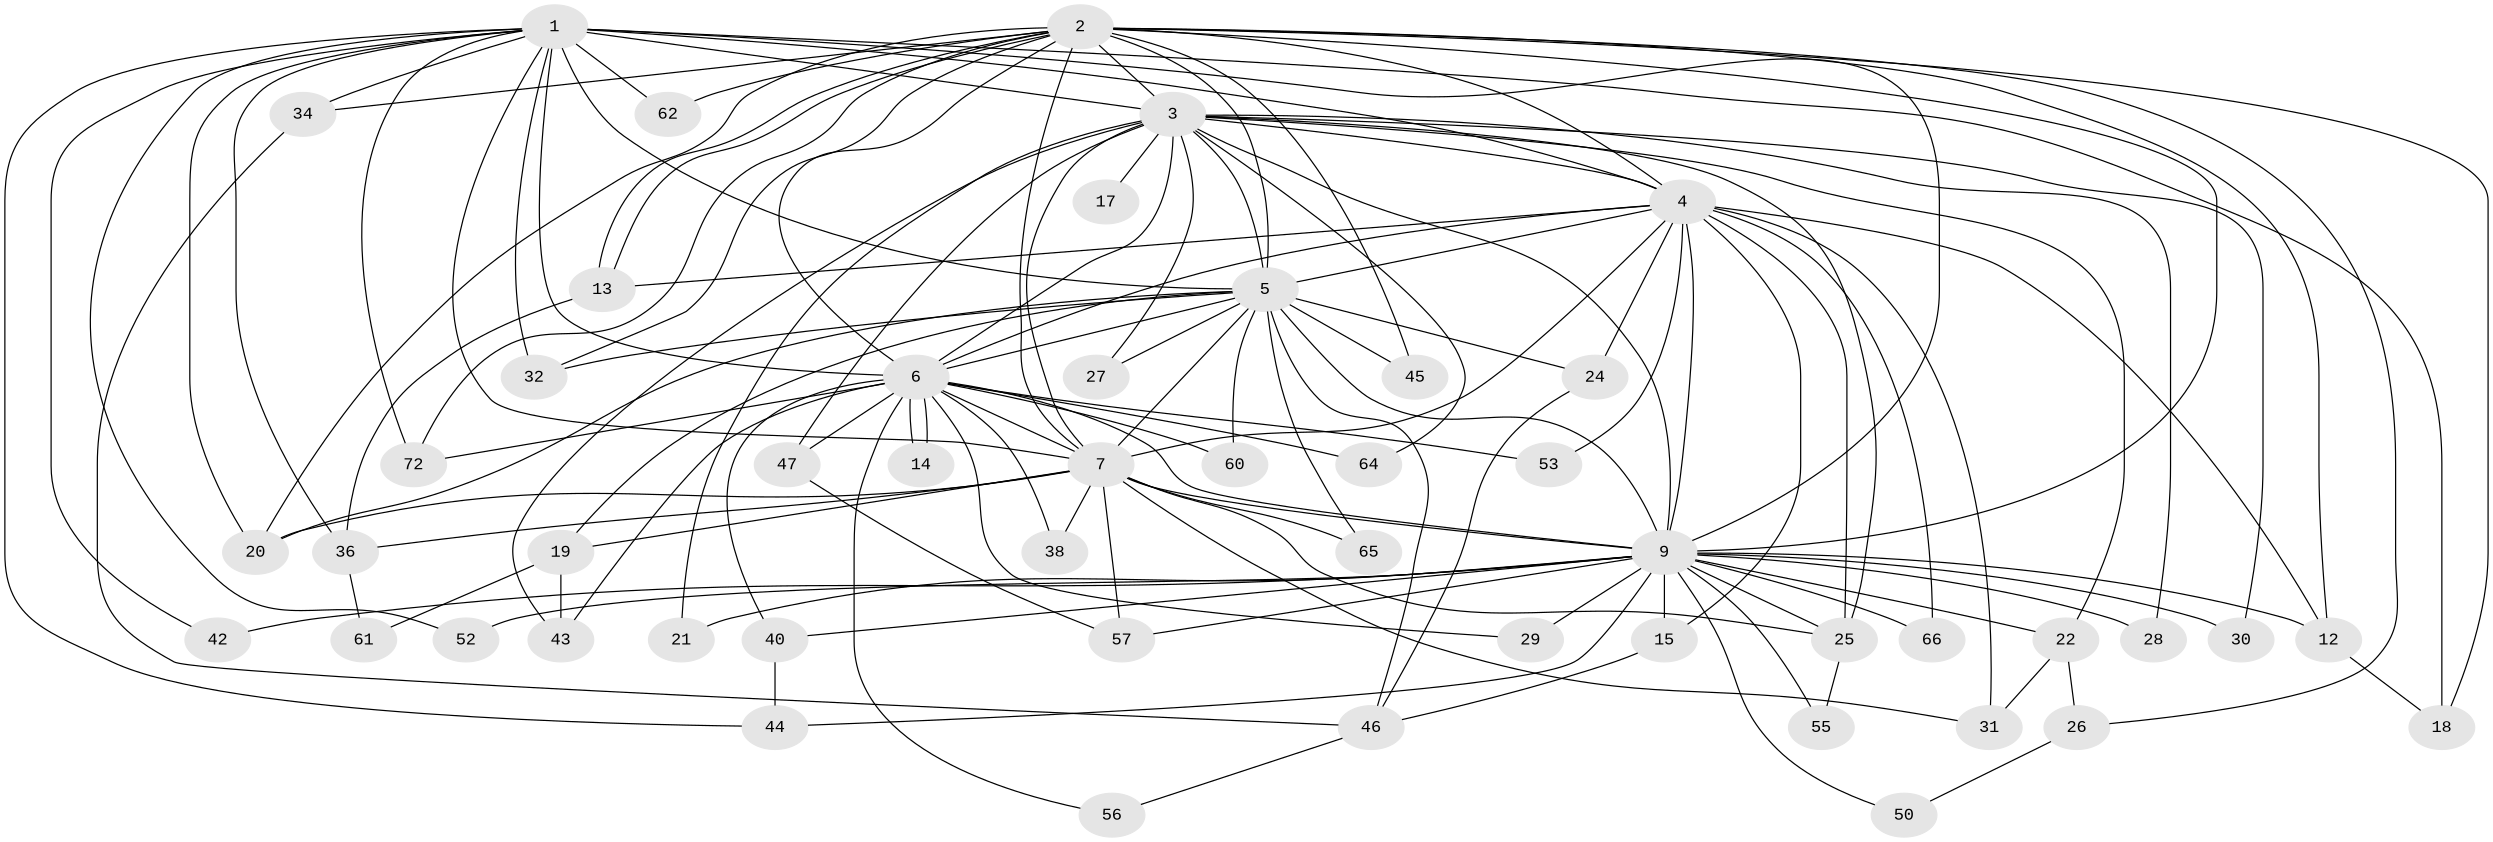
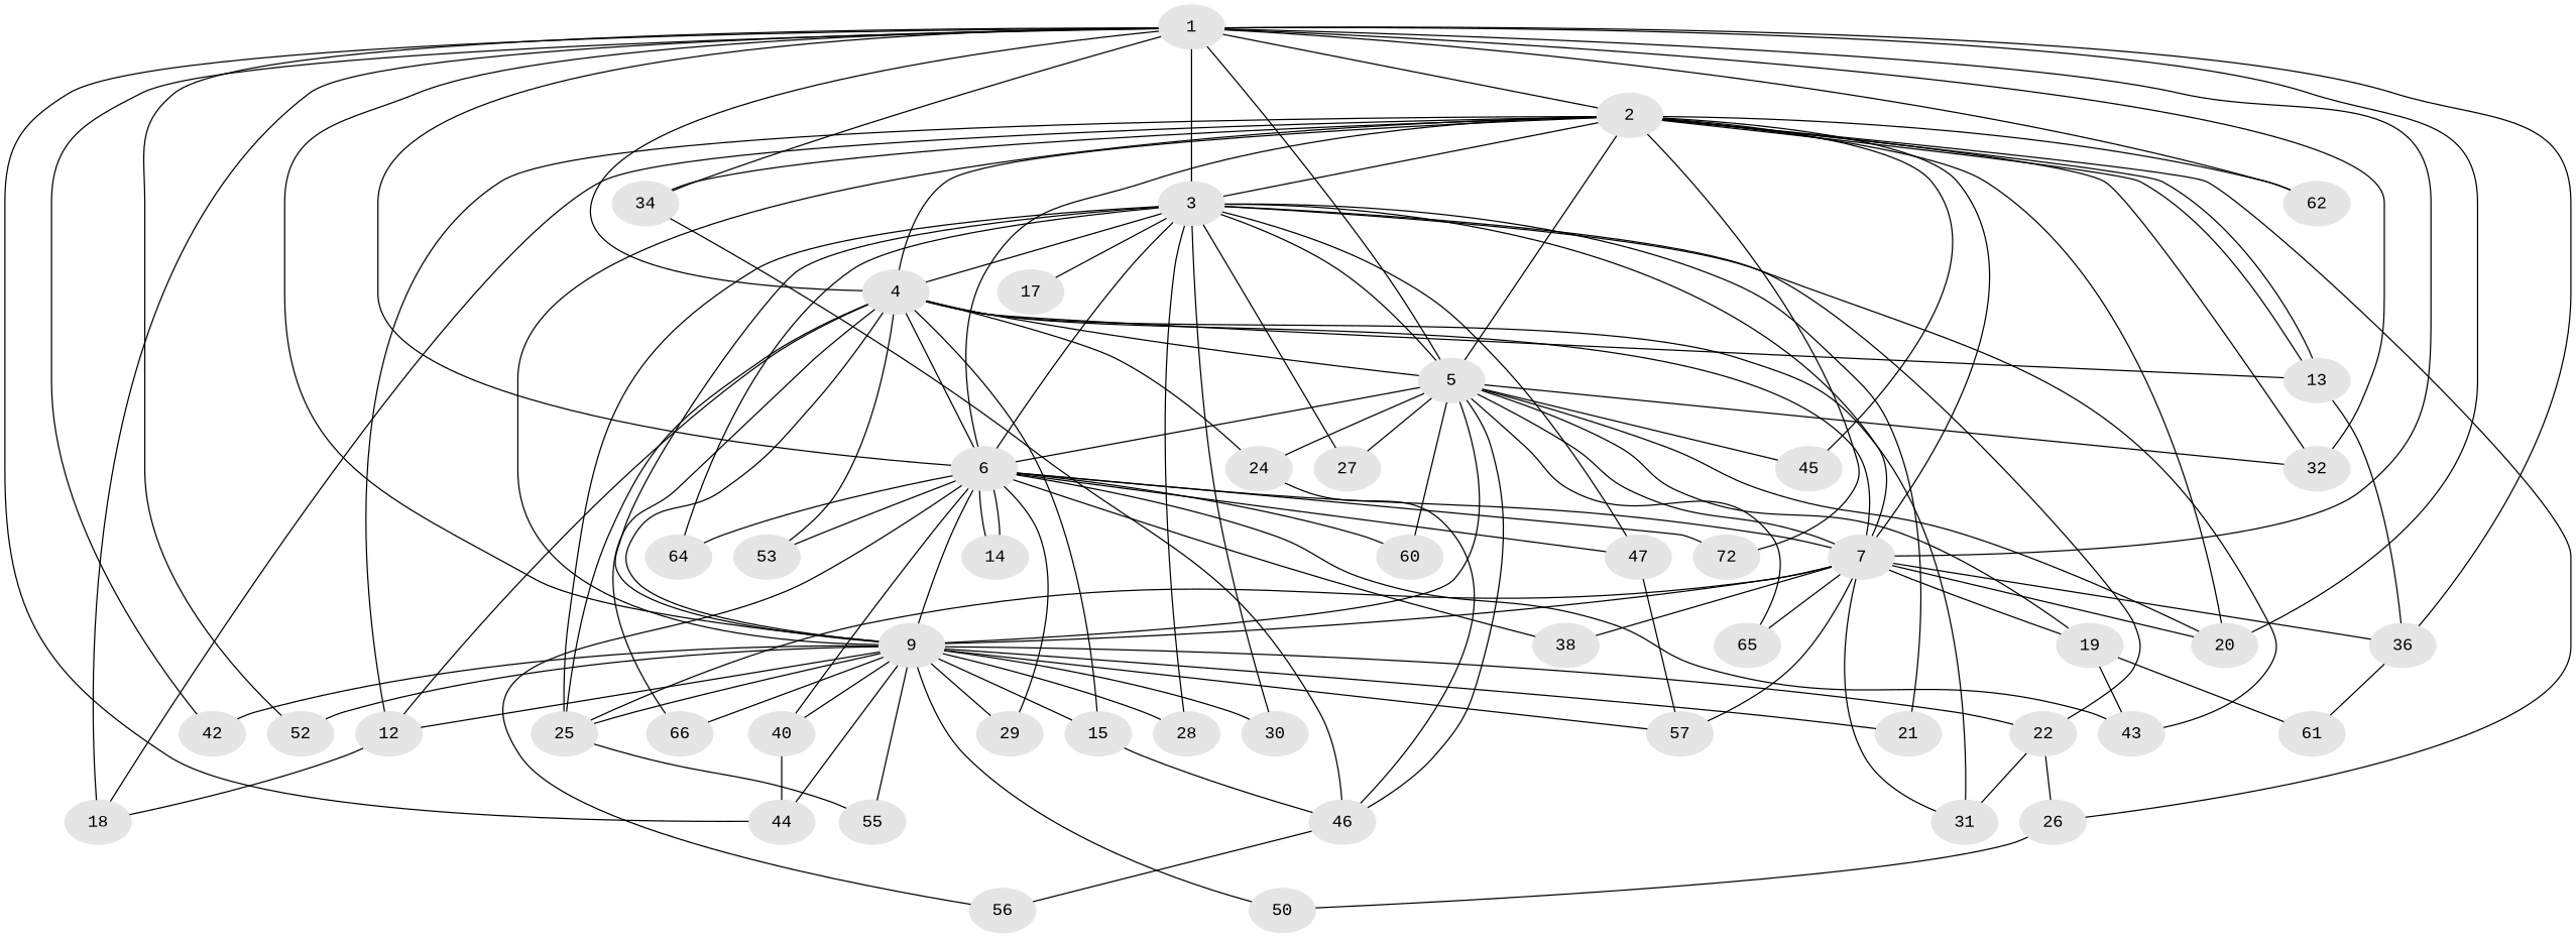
  graph {
    fontname="Liberation Mono"
    node [color=gray90 fontname="Liberation Mono" style=filled]
    edge [fontname="Liberation Mono"]
    1 [super="+10"]
    2 [super="+71"]
    3 [super="+8"]
    4 [super="+35"]
    5 [super="+33"]
    6 [super="+11"]
    7 [super="+69"]
    9 [super="+59"]
    18 [super="+70"]
    20
    32 [super="+51"]
    34
    36 [super="+49"]
    42
    44 [super="+67"]
    52
    62
    12 [super="+23"]
    13 [super="+16"]
    26
    45
    72
    17
    21
    22 [super="+41"]
    25 [super="+54"]
    27
    28
    30
    43 [super="+63"]
    47 [super="+58"]
    64
    15 [super="+48"]
    24
    31
    53
    66
    19
    46 [super="+68"]
    60
    65
    14
    29
    38
    40
    56
    57
    50
    55
    61
-   1 -- 72 [weight=2]
+   1 -- 2 [weight=2]
    1 -- 3 [weight=4]
    1 -- 4 [weight=2]
    1 -- 5 [weight=2]
    1 -- 6 [weight=2]
    1 -- 7 [weight=2]
    1 -- 9 [weight=2]
    1 -- 18
    1 -- 20
    1 -- 32
    1 -- 34
    1 -- 36
    1 -- 42
    1 -- 44
    1 -- 52
    1 -- 62
    2 -- 3 [weight=2]
    2 -- 4
    2 -- 5
    2 -- 6
    2 -- 7
    2 -- 9
    2 -- 18
    2 -- 20
    2 -- 32
    2 -- 34
    2 -- 62
    2 -- 12
    2 -- 13
    2 -- 13
    2 -- 26
    2 -- 45
    2 -- 72
    3 -- 4 [weight=2]
    3 -- 5 [weight=2]
    3 -- 6 [weight=2]
    3 -- 7 [weight=2]
    3 -- 9 [weight=2]
    3 -- 17
    3 -- 21
    3 -- 22
    3 -- 25
    3 -- 27
    3 -- 28
    3 -- 30
    3 -- 43
    3 -- 47
    3 -- 64
    4 -- 5
    4 -- 6
    4 -- 7 [weight=2]
    4 -- 9
    4 -- 12
    4 -- 13
    4 -- 25
    4 -- 15
    4 -- 24
    4 -- 31
    4 -- 53
    4 -- 66
    5 -- 6
    5 -- 7
    5 -- 9
    5 -- 20
    5 -- 32
    5 -- 45
    5 -- 27
    5 -- 24
    5 -- 19
    5 -- 46
    5 -- 60
    5 -- 65
    6 -- 7
    6 -- 9 [weight=2]
    6 -- 72
    6 -- 43
    6 -- 47
    6 -- 64
    6 -- 53
    6 -- 60
    6 -- 14
    6 -- 14
    6 -- 29
    6 -- 38
    6 -- 40
    6 -- 56
    7 -- 9
    7 -- 20
    7 -- 36
    7 -- 25
    7 -- 31
    7 -- 19
    7 -- 65
    7 -- 38
    7 -- 57
    9 -- 42
    9 -- 44
    9 -- 52
    9 -- 12 [weight=2]
    9 -- 21
    9 -- 22
    9 -- 25
    9 -- 28
    9 -- 30
    9 -- 15
    9 -- 66
    9 -- 29
    9 -- 40
    9 -- 57
    9 -- 50
    9 -- 55
    34 -- 46
    36 -- 61
    12 -- 18
    13 -- 36
    26 -- 50
    22 -- 26
    22 -- 31
    25 -- 55
    47 -- 57
    15 -- 46
    24 -- 46
    19 -- 43
    19 -- 61
    46 -- 56
    40 -- 44
  }
